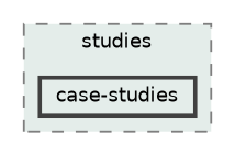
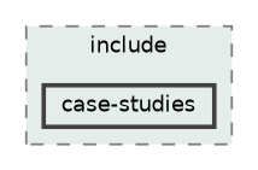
  digraph {
    compound=true
    n1 [color=grey25 fillcolor="#e4edea" fontname=Helvetica fontsize=10 height=0.2 label="case-studies" shape=box style="filled,bold" width=0.4]
    subgraph cluster_1 {
      bgcolor="#e4edea"
      fontname=Helvetica
      fontsize=10
-     label=studies
+     label=include
      pencolor=grey50
      style="filled,dashed"
      n1
    }
  }
